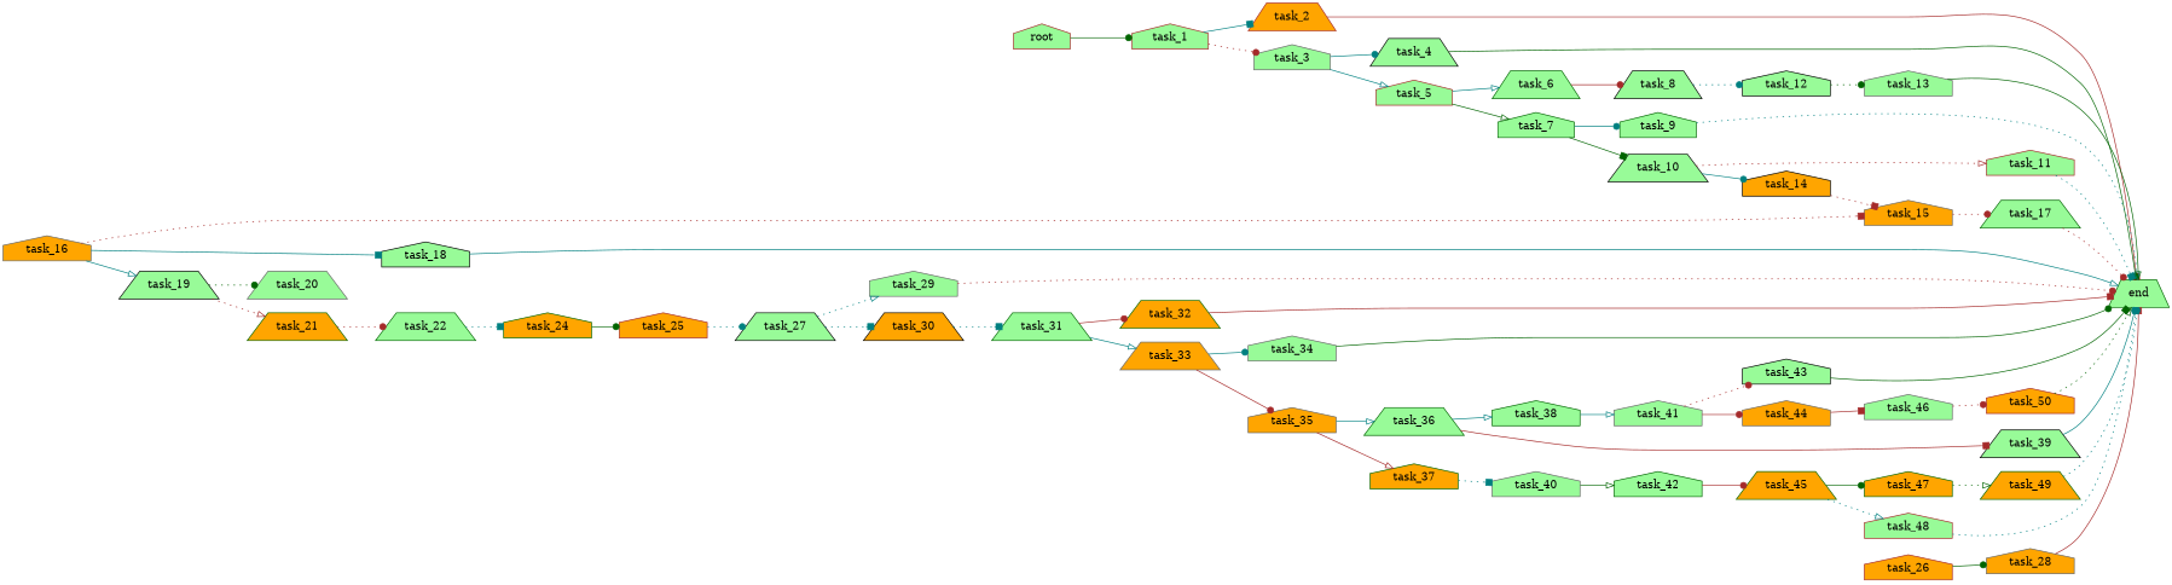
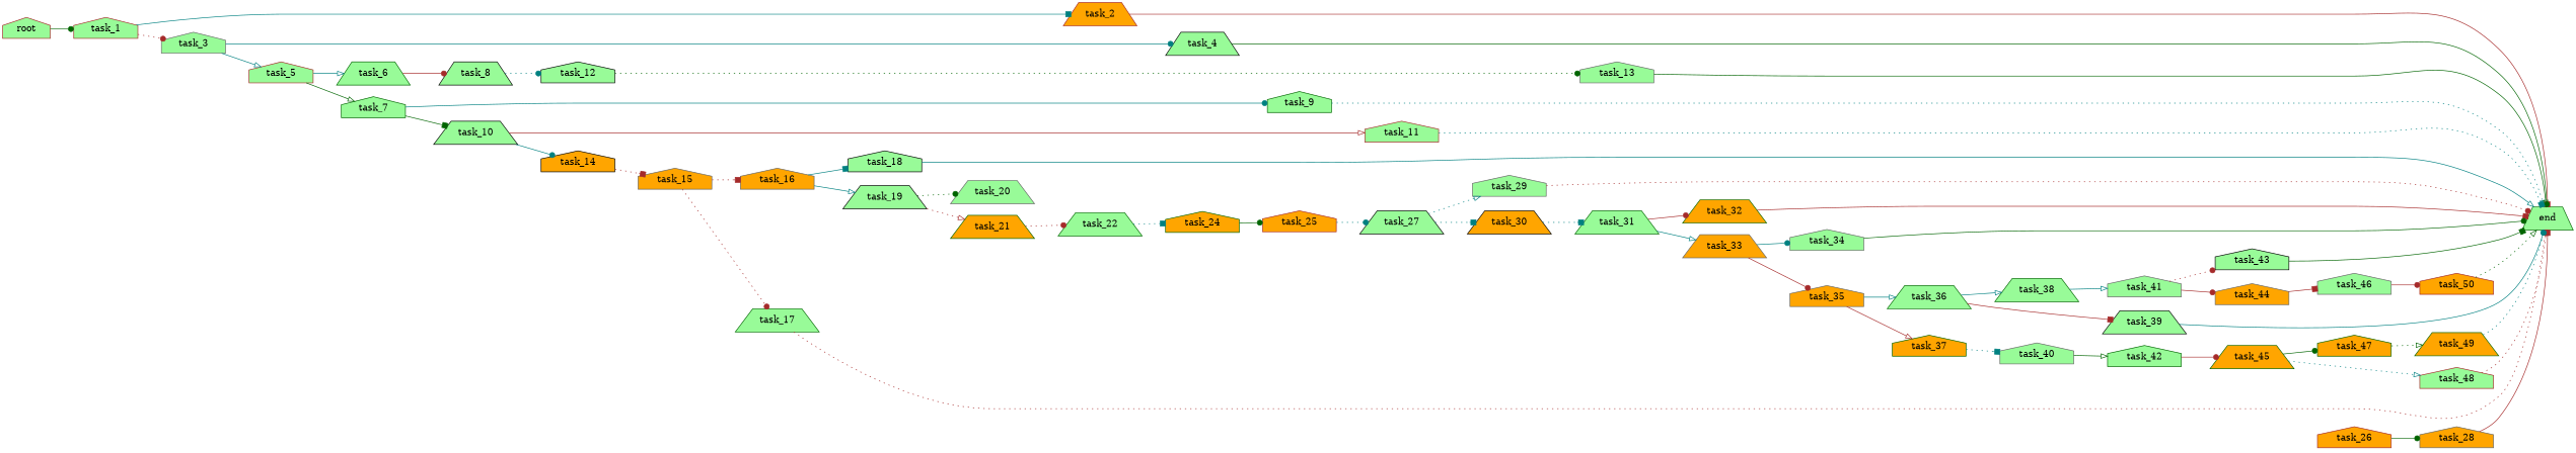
  digraph {
    rankdir=LR
    node [color=darkgreen fillcolor=palegreen shape=house style=filled]
    edge [arrowhead=dot color=teal style=solid]
    root [color=brown]
    task_1 [color=brown]
    task_2 [color=brown fillcolor=orange shape=trapezium]
    task_3 [color=gray40]
    end [shape=trapezium]
    task_4 [color=black shape=trapezium]
    task_5 [color=brown]
    task_6 [shape=trapezium]
    task_7
    task_8 [color=black shape=trapezium]
    task_9
    task_10 [color=black shape=trapezium]
    task_12 [color=black]
    task_11 [color=brown]
    task_14 [color=black fillcolor=orange]
    task_13 [color=gray40]
    task_15 [color=gray40 fillcolor=orange]
    task_16 [color=gray40 fillcolor=orange]
    task_17 [shape=trapezium]
    task_18 [color=black]
    task_19 [color=black shape=trapezium]
    task_20 [color=gray40 shape=trapezium]
    task_21 [fillcolor=orange shape=trapezium]
    task_22 [shape=trapezium]
    task_24 [fillcolor=orange]
    task_25 [color=brown fillcolor=orange]
    task_26 [color=brown fillcolor=orange]
    task_28 [color=gray40 fillcolor=orange]
    task_27 [color=black shape=trapezium]
    task_29 [color=gray40]
    task_30 [color=black fillcolor=orange shape=trapezium]
    task_31 [shape=trapezium]
    task_32 [fillcolor=orange shape=trapezium]
    task_33 [color=gray40 fillcolor=orange shape=trapezium]
    task_34 [color=gray40]
    task_35 [color=gray40 fillcolor=orange]
    task_36 [shape=trapezium]
    task_37 [fillcolor=orange]
-   task_38
+   task_38 [shape=trapezium]
    task_39 [color=black shape=trapezium]
    task_40 [color=gray40]
    task_41 [color=gray40]
    task_42
    task_43 [color=black]
    task_44 [color=gray40 fillcolor=orange]
    task_45 [fillcolor=orange shape=trapezium]
    task_46 [color=gray40]
    task_47 [fillcolor=orange]
    task_48 [color=brown]
    task_50 [color=brown fillcolor=orange]
    task_49 [fillcolor=orange shape=trapezium]
    root -> task_1 [color=darkgreen]
    task_1 -> task_2 [arrowhead=box]
    task_1 -> task_3 [color=brown style=dotted]
    task_2 -> end [arrowhead=box color=brown]
    task_3 -> task_4
    task_3 -> task_5 [arrowhead=onormal]
    task_4 -> end [color=darkgreen]
    task_5 -> task_6 [arrowhead=onormal]
    task_5 -> task_7 [arrowhead=onormal color=darkgreen]
    task_6 -> task_8 [color=brown]
    task_7 -> task_9
    task_7 -> task_10 [arrowhead=box color=darkgreen]
    task_8 -> task_12 [style=dotted]
    task_9 -> end [arrowhead=onormal style=dotted]
-   task_10 -> task_11 [arrowhead=onormal color=brown style=dotted]
+   task_10 -> task_11 [arrowhead=onormal color=brown]
    task_10 -> task_14
    task_12 -> task_13 [color=darkgreen style=dotted]
    task_11 -> end [arrowhead=box style=dotted]
    task_14 -> task_15 [arrowhead=box color=brown style=dotted]
    task_13 -> end [arrowhead=onormal color=darkgreen]
-   task_16 -> task_15 [arrowhead=box color=brown style=dotted]
+   task_15 -> task_16 [arrowhead=box color=brown style=dotted]
    task_15 -> task_17 [color=brown style=dotted]
    task_16 -> task_18 [arrowhead=box]
    task_16 -> task_19 [arrowhead=onormal]
    task_17 -> end [color=brown style=dotted]
    task_18 -> end [arrowhead=onormal]
    task_19 -> task_20 [color=darkgreen style=dotted]
    task_19 -> task_21 [arrowhead=onormal color=brown style=dotted]
    task_21 -> task_22 [color=brown style=dotted]
    task_22 -> task_24 [arrowhead=box style=dotted]
    task_24 -> task_25 [color=darkgreen]
    task_25 -> task_27 [style=dotted]
    task_26 -> task_28 [color=darkgreen]
    task_28 -> end [arrowhead=box color=brown]
    task_27 -> task_29 [arrowhead=onormal style=dotted]
    task_27 -> task_30 [arrowhead=box style=dotted]
    task_29 -> end [color=brown style=dotted]
    task_30 -> task_31 [arrowhead=box style=dotted]
    task_31 -> task_32 [color=brown]
    task_31 -> task_33 [arrowhead=onormal]
    task_32 -> end [arrowhead=box color=brown]
    task_33 -> task_34
    task_33 -> task_35 [color=brown]
    task_34 -> end [color=darkgreen]
    task_35 -> task_36 [arrowhead=onormal]
    task_35 -> task_37 [arrowhead=onormal color=brown]
    task_36 -> task_38 [arrowhead=onormal]
    task_36 -> task_39 [arrowhead=box color=brown]
    task_37 -> task_40 [arrowhead=box style=dotted]
    task_38 -> task_41 [arrowhead=onormal]
    task_39 -> end
    task_40 -> task_42 [arrowhead=onormal color=darkgreen]
    task_41 -> task_43 [color=brown style=dotted]
    task_41 -> task_44 [color=brown]
    task_42 -> task_45 [color=brown]
    task_43 -> end [arrowhead=box color=darkgreen]
    task_44 -> task_46 [arrowhead=box color=brown]
    task_45 -> task_47 [color=darkgreen]
    task_45 -> task_48 [arrowhead=onormal style=dotted]
-   task_46 -> task_50 [color=brown style=dotted]
+   task_46 -> task_50 [color=brown]
    task_47 -> task_49 [arrowhead=onormal color=darkgreen style=dotted]
-   task_48 -> end [arrowhead=box style=dotted]
+   task_48 -> end [arrowhead=box color=brown style=dotted]
    task_50 -> end [arrowhead=onormal color=darkgreen style=dotted]
    task_49 -> end [style=dotted]
  }
